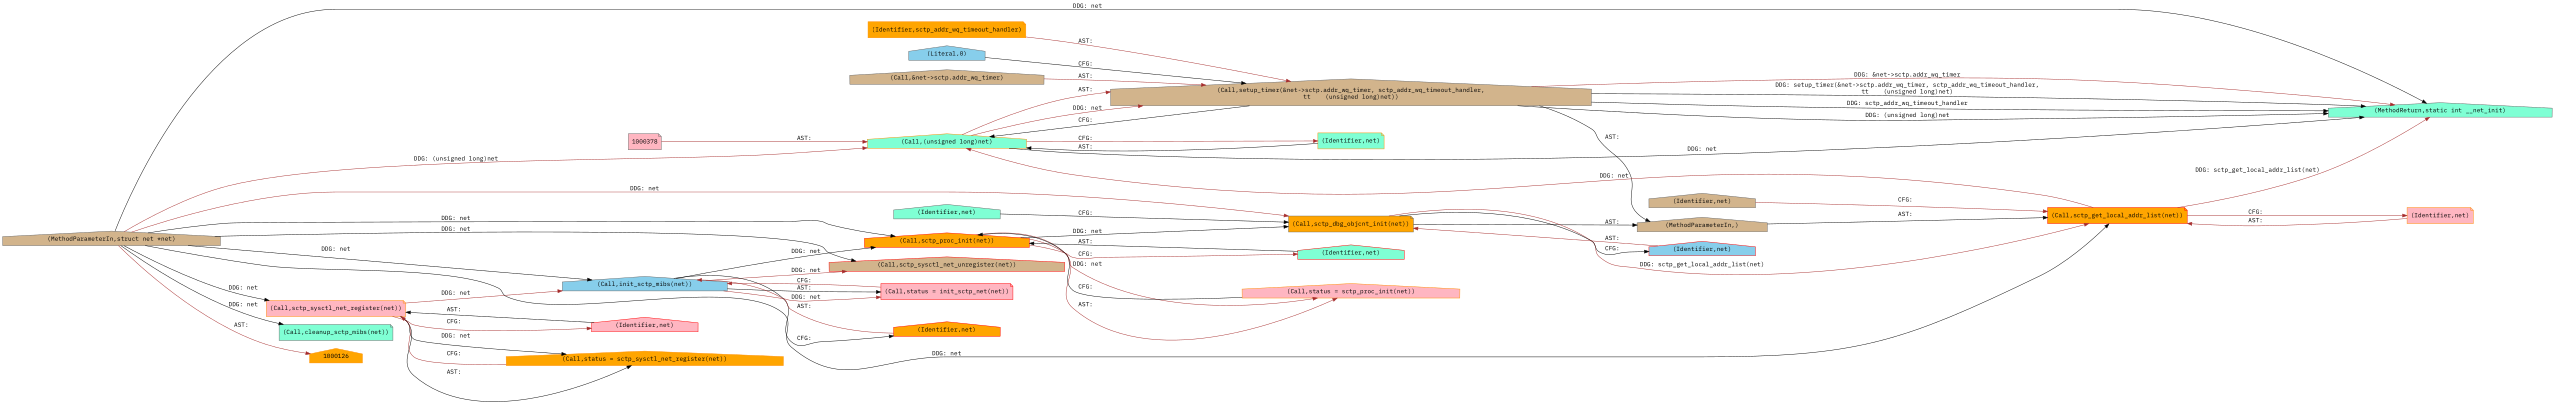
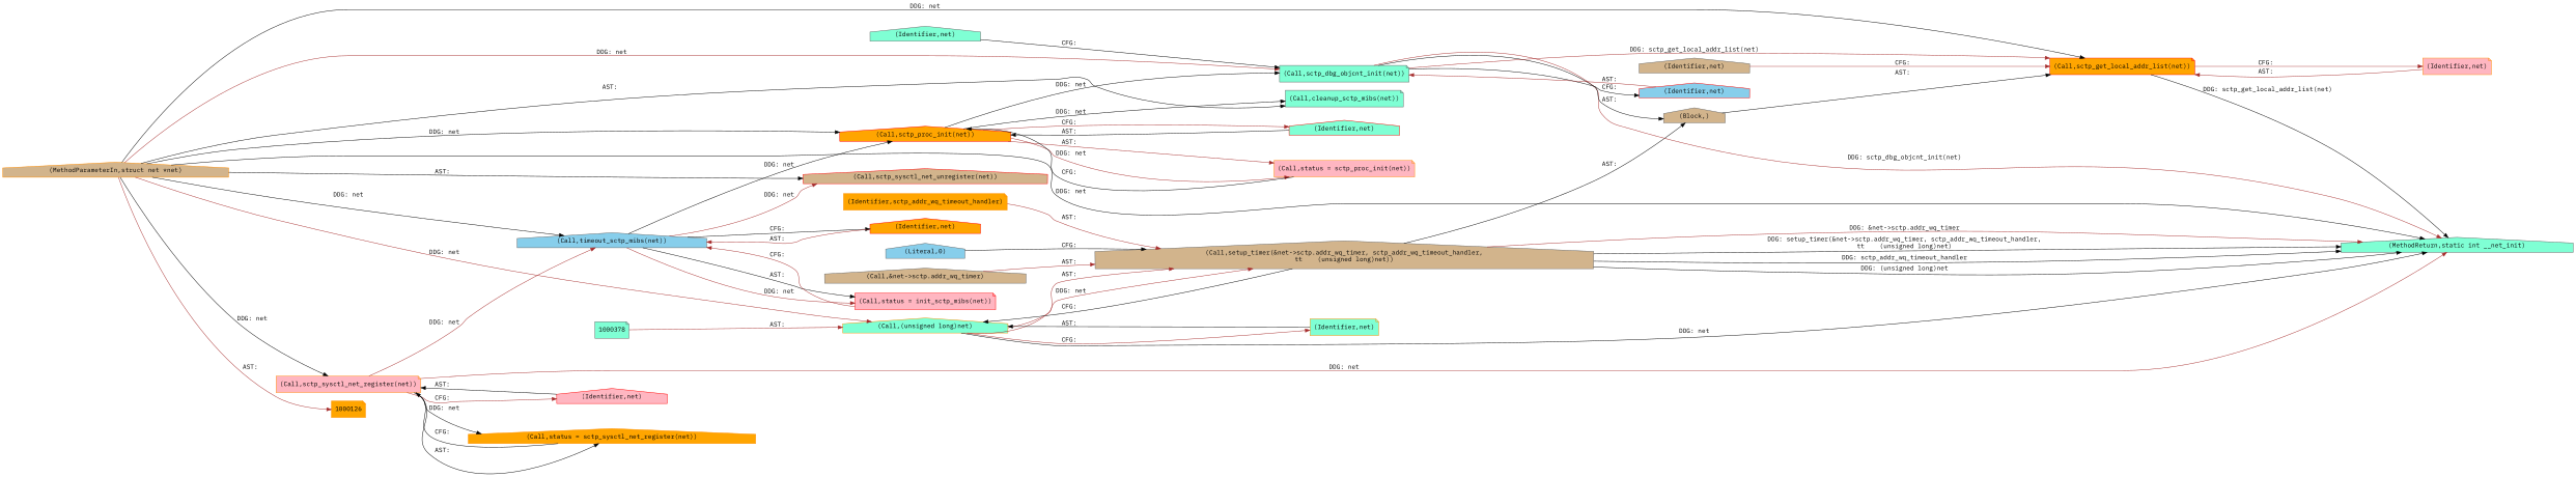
  digraph {
    fontname="IBM Plex Mono"
    rankdir=LR
    node [color=gray40 fillcolor=aquamarine fontname="IBM Plex Mono" shape=house style=filled]
    edge [color=brown fontname="IBM Plex Mono"]
    n1 [color=darkorange label="(Call,(unsigned long)net)"]
    n2 [fillcolor=tan label="(Call,setup_timer(&net->sctp.addr_wq_timer, sctp_addr_wq_timeout_handler,\n\t\t    (unsigned long)net))"]
    n3 [color=darkorange label="(Identifier,net)" shape=note]
    n4 [label="(MethodReturn,static int __net_init)"]
-   n5 [fillcolor=tan label="(MethodParameterIn,)"]
+   n5 [fillcolor=tan label="(Block,)"]
    n6 [color=red fillcolor=orange label="(Call,sctp_get_local_addr_list(net))" shape=note]
    n7 [color=darkorange fillcolor=lightpink label="(Identifier,net)" shape=note]
-   n8 [fillcolor=orange label="(Call,sctp_dbg_objcnt_init(net))" shape=note]
+   n8 [label="(Call,sctp_dbg_objcnt_init(net))" shape=note]
    n9 [color=red fillcolor=skyblue label="(Identifier,net)"]
    n10 [color=red fillcolor=orange label="(Call,sctp_proc_init(net))"]
    n11 [color=red label="(Identifier,net)"]
    n12 [label="(Call,cleanup_sctp_mibs(net))" shape=note]
-   n13 [color=darkorange fillcolor=lightpink label="(Call,status = sctp_proc_init(net))"]
-   n14 [fillcolor=skyblue label="(Call,init_sctp_mibs(net))"]
-   n15 [color=red fillcolor=lightpink label="(Call,status = init_sctp_net(net))" shape=note]
+   n13 [color=darkorange fillcolor=lightpink label="(Call,status = sctp_proc_init(net))" shape=note]
+   n14 [fillcolor=skyblue label="(Call,timeout_sctp_mibs(net))"]
+   n15 [color=red fillcolor=lightpink label="(Call,status = init_sctp_mibs(net))" shape=note]
    n16 [color=red fillcolor=tan label="(Call,sctp_sysctl_net_unregister(net))"]
    n17 [color=red fillcolor=orange label="(Identifier,net)"]
    n18 [color=darkorange fillcolor=lightpink label="(Call,sctp_sysctl_net_register(net))" shape=note]
    n19 [color=red fillcolor=lightpink label="(Identifier,net)"]
    n20 [color=darkorange fillcolor=orange label="(Call,status = sctp_sysctl_net_register(net))"]
-   n21 [fillcolor=tan label="(MethodParameterIn,struct net *net)"]
-   1000126 [color=darkorange fillcolor=orange]
+   n21 [color=darkorange fillcolor=tan label="(MethodParameterIn,struct net *net)"]
+   1000126 [color=darkorange fillcolor=orange shape=note]
    n23 [label="(Identifier,net)"]
    n24 [fillcolor=skyblue label="(Literal,0)"]
    n25 [fillcolor=tan label="(Call,&net->sctp.addr_wq_timer)"]
    n26 [fillcolor=tan label="(Identifier,net)"]
    n27 [color=darkorange fillcolor=orange label="(Identifier,sctp_addr_wq_timeout_handler)" shape=note]
-   1000378 [fillcolor=lightpink shape=note]
+   1000378 [shape=note]
    n1 -> n2 [label="AST: "]
    n1 -> n2 [label="DDG: net"]
    n1 -> n3 [label="CFG: "]
    n1 -> n4 [color=black label="DDG: net"]
    n2 -> n1 [color=black label="CFG: "]
    n2 -> n4 [color=black label="DDG: setup_timer(&net->sctp.addr_wq_timer, sctp_addr_wq_timeout_handler,\n\t\t    (unsigned long)net)"]
    n2 -> n4 [color=black label="DDG: sctp_addr_wq_timeout_handler"]
    n2 -> n4 [color=black label="DDG: (unsigned long)net"]
    n2 -> n4 [label="DDG: &net->sctp.addr_wq_timer"]
    n2 -> n5 [color=black label="AST: "]
    n3 -> n1 [color=black label="AST: "]
    n5 -> n6 [color=black label="AST: "]
-   n6 -> n1 [label="DDG: net"]
-   n6 -> n4 [label="DDG: sctp_get_local_addr_list(net)"]
+   n6 -> n4 [color=black label="DDG: sctp_get_local_addr_list(net)"]
    n6 -> n7 [label="CFG: "]
    n7 -> n6 [label="AST: "]
+   n8 -> n4 [label="DDG: sctp_dbg_objcnt_init(net)"]
    n8 -> n5 [color=black label="AST: "]
    n8 -> n6 [label="DDG: sctp_get_local_addr_list(net)"]
    n8 -> n9 [color=black label="CFG: "]
    n9 -> n8 [label="AST: "]
    n10 -> n8 [color=black label="DDG: net"]
    n10 -> n11 [label="CFG: "]
+   n10 -> n12 [color=black label="DDG: net"]
    n10 -> n13 [label="AST: "]
    n10 -> n13 [label="DDG: net"]
    n11 -> n10 [color=black label="AST: "]
    n13 -> n10 [color=black label="CFG: "]
    n14 -> n10 [color=black label="DDG: net"]
    n14 -> n15 [color=black label="AST: "]
    n14 -> n15 [label="DDG: net"]
    n14 -> n16 [label="DDG: net"]
    n14 -> n17 [color=black label="CFG: "]
    n15 -> n14 [label="CFG: "]
    n17 -> n14 [label="AST: "]
+   n18 -> n4 [label="DDG: net"]
    n18 -> n14 [label="DDG: net"]
    n18 -> n19 [label="CFG: "]
    n18 -> n20 [color=black label="AST: "]
    n18 -> n20 [color=black label="DDG: net"]
    n19 -> n18 [color=black label="AST: "]
-   n20 -> n18 [label="CFG: "]
-   n21 -> n1 [label="DDG: (unsigned long)net"]
+   n20 -> n18 [color=black label="CFG: "]
+   n21 -> n1 [label="DDG: net"]
    n21 -> n4 [color=black label="DDG: net"]
    n21 -> n6 [color=black label="DDG: net"]
    n21 -> n8 [label="DDG: net"]
    n21 -> n10 [color=black label="DDG: net"]
-   n21 -> n12 [color=black label="DDG: net"]
+   n21 -> n12 [color=black label="AST: "]
    n21 -> n14 [color=black label="DDG: net"]
-   n21 -> n16 [color=black label="DDG: net"]
+   n21 -> n16 [color=black label="AST: "]
    n21 -> n18 [color=black label="DDG: net"]
    n21 -> 1000126 [label="AST: "]
    n23 -> n8 [color=black label="CFG: "]
    n24 -> n2 [color=black label="CFG: "]
    n25 -> n2 [label="AST: "]
    n26 -> n6 [label="CFG: "]
    n27 -> n2 [label="AST: "]
    1000378 -> n1 [label="AST: "]
  }
